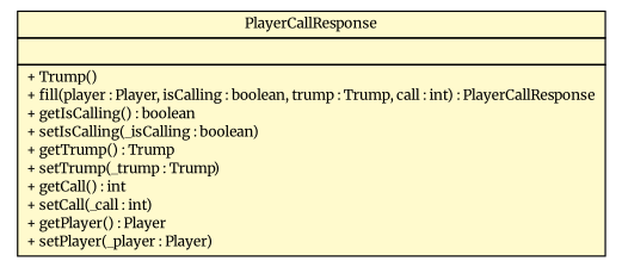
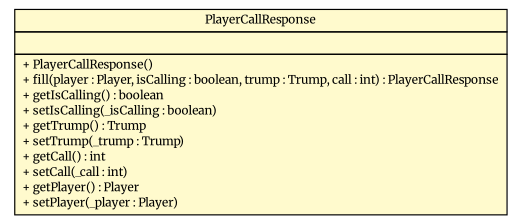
  digraph {
    nodesep=0.25
    ranksep=0.5
    fontname=Merriweather
-   n1 [fontcolor=black fontname=Merriweather fontsize=10.0 label=<<table title="Common.PlayerCallResponse" border="0" cellborder="1" cellspacing="0" cellpadding="2" port="p" bgcolor="lemonChiffon" href="./PlayerCallResponse.html"> 		<tr><td><table border="0" cellspacing="0" cellpadding="1"> <tr><td align="center" balign="center"> PlayerCallResponse </td></tr> 		</table></td></tr> 		<tr><td><table border="0" cellspacing="0" cellpadding="1"> <tr><td align="left" balign="left">  </td></tr> 		</table></td></tr> 		<tr><td><table border="0" cellspacing="0" cellpadding="1"> <tr><td align="left" balign="left"> + Trump() </td></tr> <tr><td align="left" balign="left"> + fill(player : Player, isCalling : boolean, trump : Trump, call : int) : PlayerCallResponse </td></tr> <tr><td align="left" balign="left"> + getIsCalling() : boolean </td></tr> <tr><td align="left" balign="left"> + setIsCalling(_isCalling : boolean) </td></tr> <tr><td align="left" balign="left"> + getTrump() : Trump </td></tr> <tr><td align="left" balign="left"> + setTrump(_trump : Trump) </td></tr> <tr><td align="left" balign="left"> + getCall() : int </td></tr> <tr><td align="left" balign="left"> + setCall(_call : int) </td></tr> <tr><td align="left" balign="left"> + getPlayer() : Player </td></tr> <tr><td align="left" balign="left"> + setPlayer(_player : Player) </td></tr> 		</table></td></tr> 		</table>> shape=plaintext]
+   n1 [fontcolor=black fontname=Merriweather fontsize=10.0 label=<<table title="Common.PlayerCallResponse" border="0" cellborder="1" cellspacing="0" cellpadding="2" port="p" bgcolor="lemonChiffon" href="./PlayerCallResponse.html"> 		<tr><td><table border="0" cellspacing="0" cellpadding="1"> <tr><td align="center" balign="center"> PlayerCallResponse </td></tr> 		</table></td></tr> 		<tr><td><table border="0" cellspacing="0" cellpadding="1"> <tr><td align="left" balign="left">  </td></tr> 		</table></td></tr> 		<tr><td><table border="0" cellspacing="0" cellpadding="1"> <tr><td align="left" balign="left"> + PlayerCallResponse() </td></tr> <tr><td align="left" balign="left"> + fill(player : Player, isCalling : boolean, trump : Trump, call : int) : PlayerCallResponse </td></tr> <tr><td align="left" balign="left"> + getIsCalling() : boolean </td></tr> <tr><td align="left" balign="left"> + setIsCalling(_isCalling : boolean) </td></tr> <tr><td align="left" balign="left"> + getTrump() : Trump </td></tr> <tr><td align="left" balign="left"> + setTrump(_trump : Trump) </td></tr> <tr><td align="left" balign="left"> + getCall() : int </td></tr> <tr><td align="left" balign="left"> + setCall(_call : int) </td></tr> <tr><td align="left" balign="left"> + getPlayer() : Player </td></tr> <tr><td align="left" balign="left"> + setPlayer(_player : Player) </td></tr> 		</table></td></tr> 		</table>> shape=plaintext]
  }
